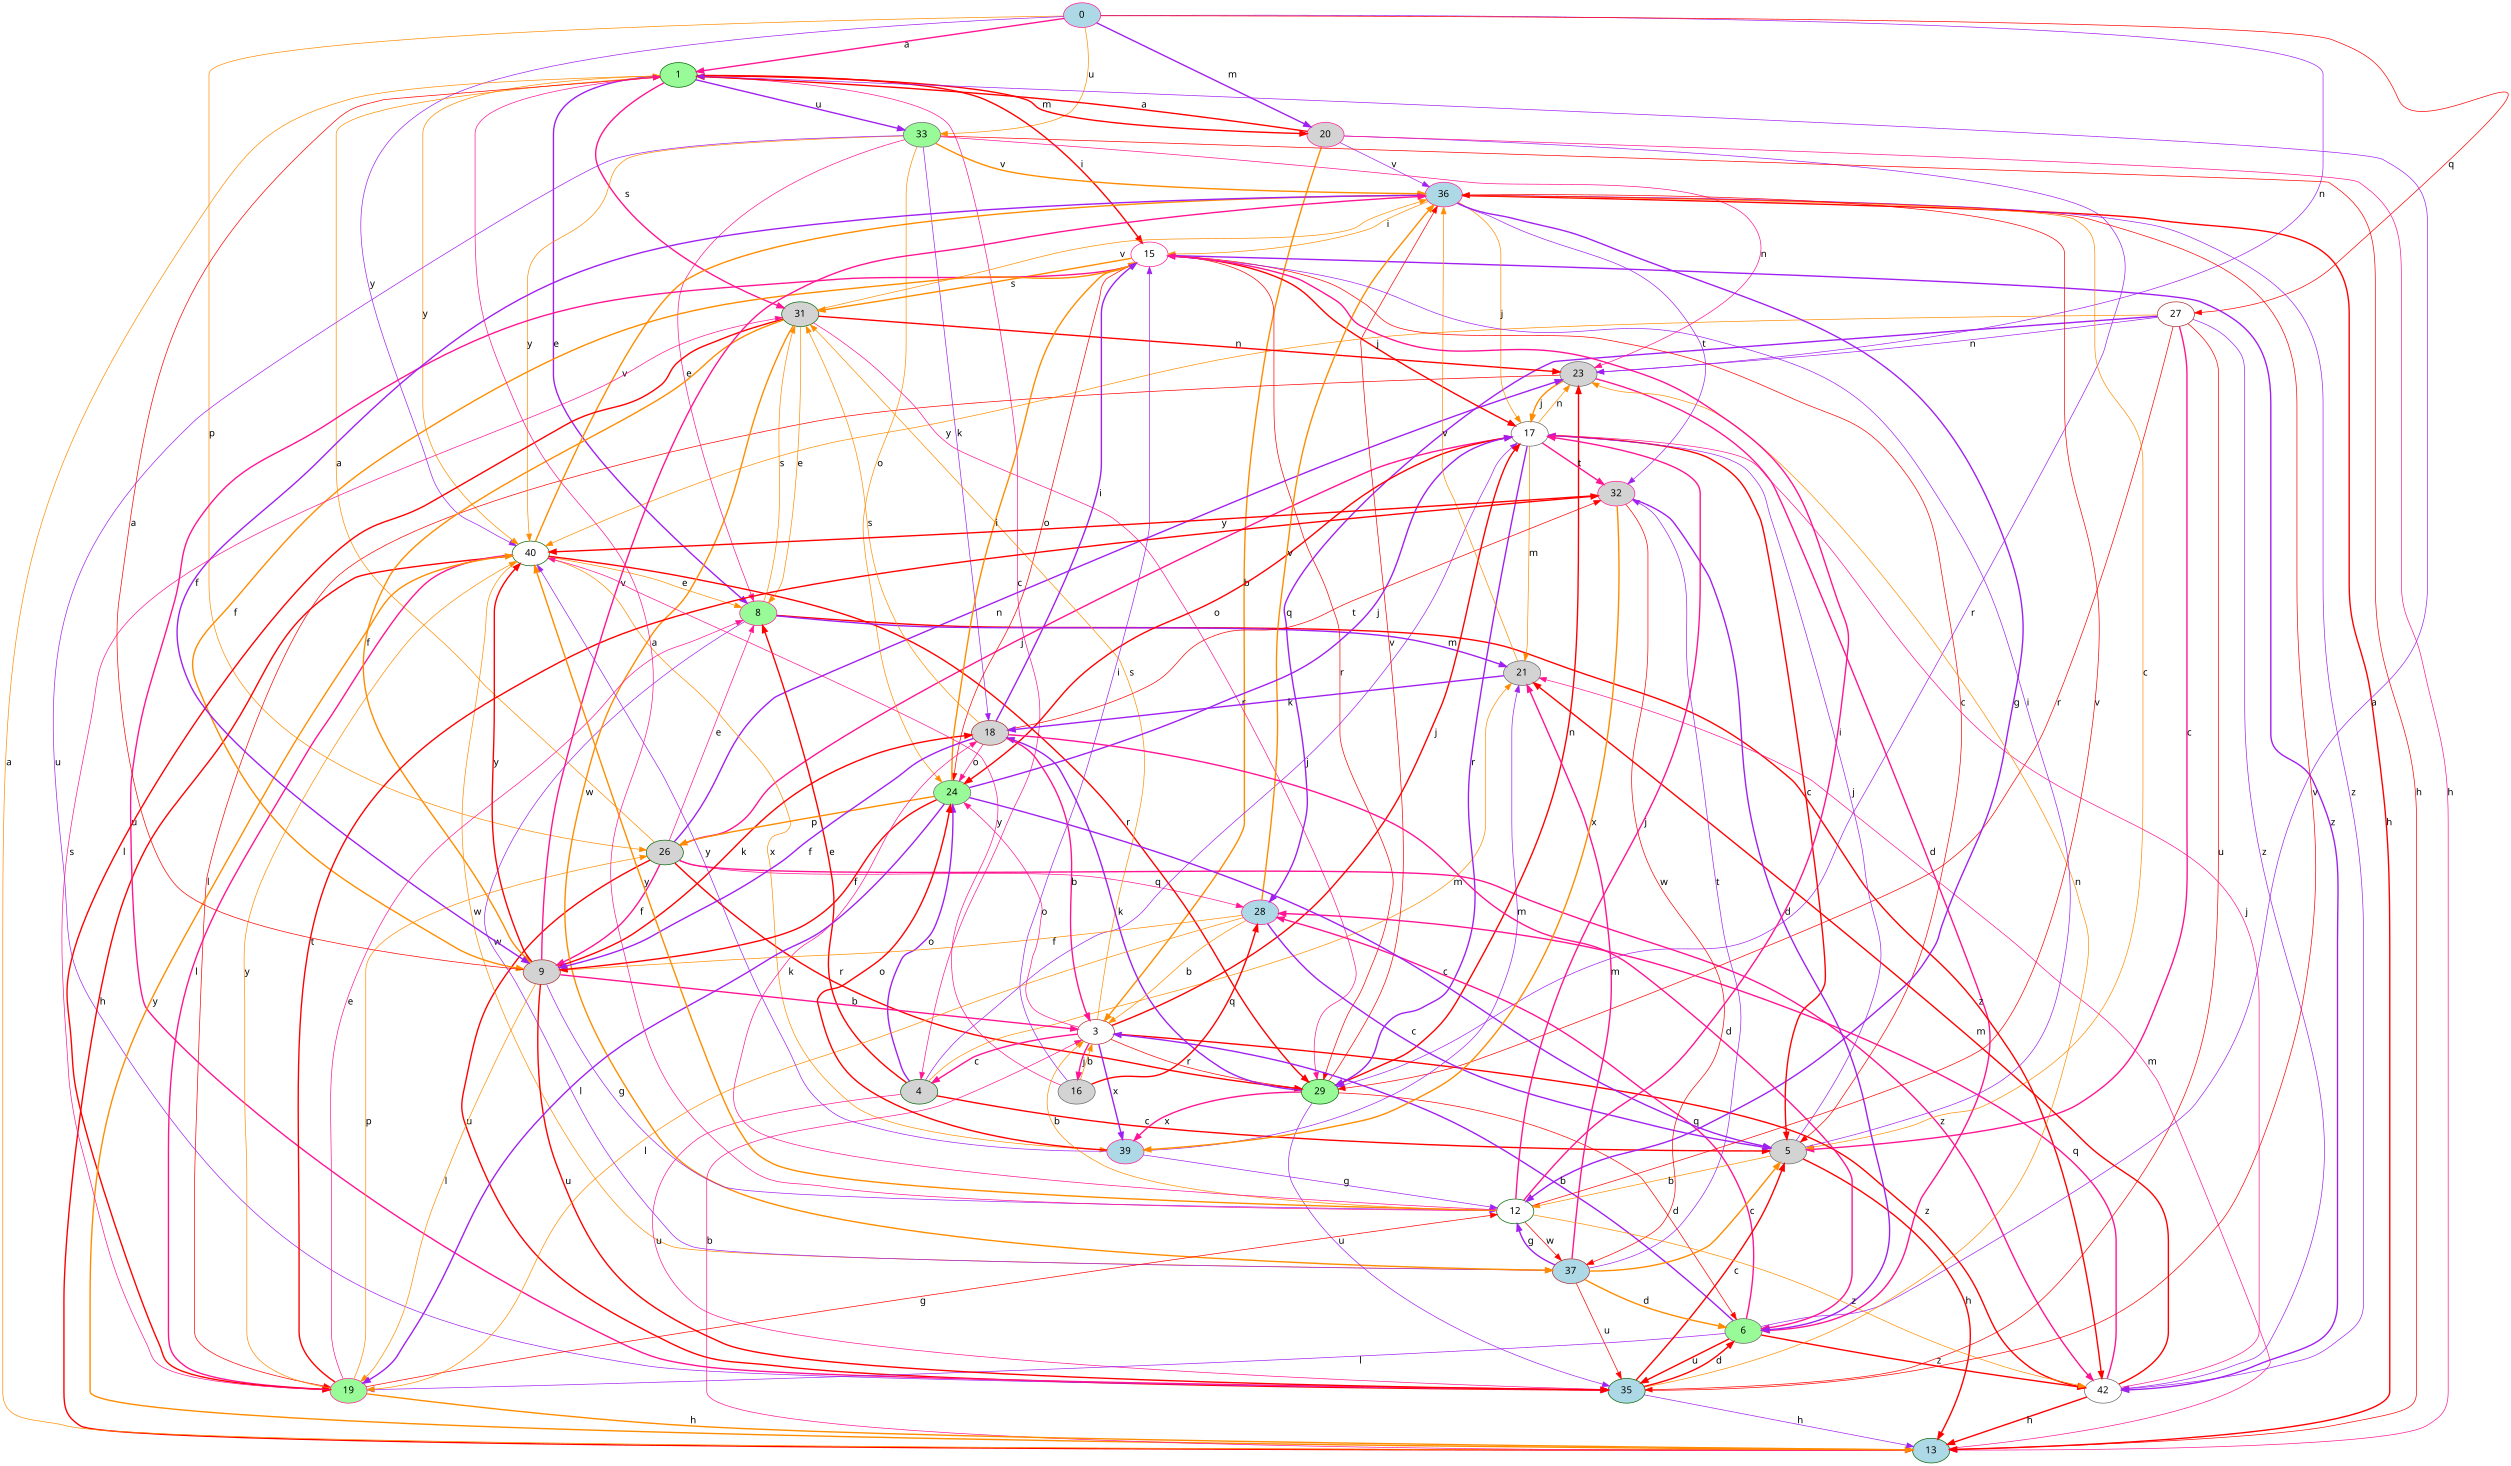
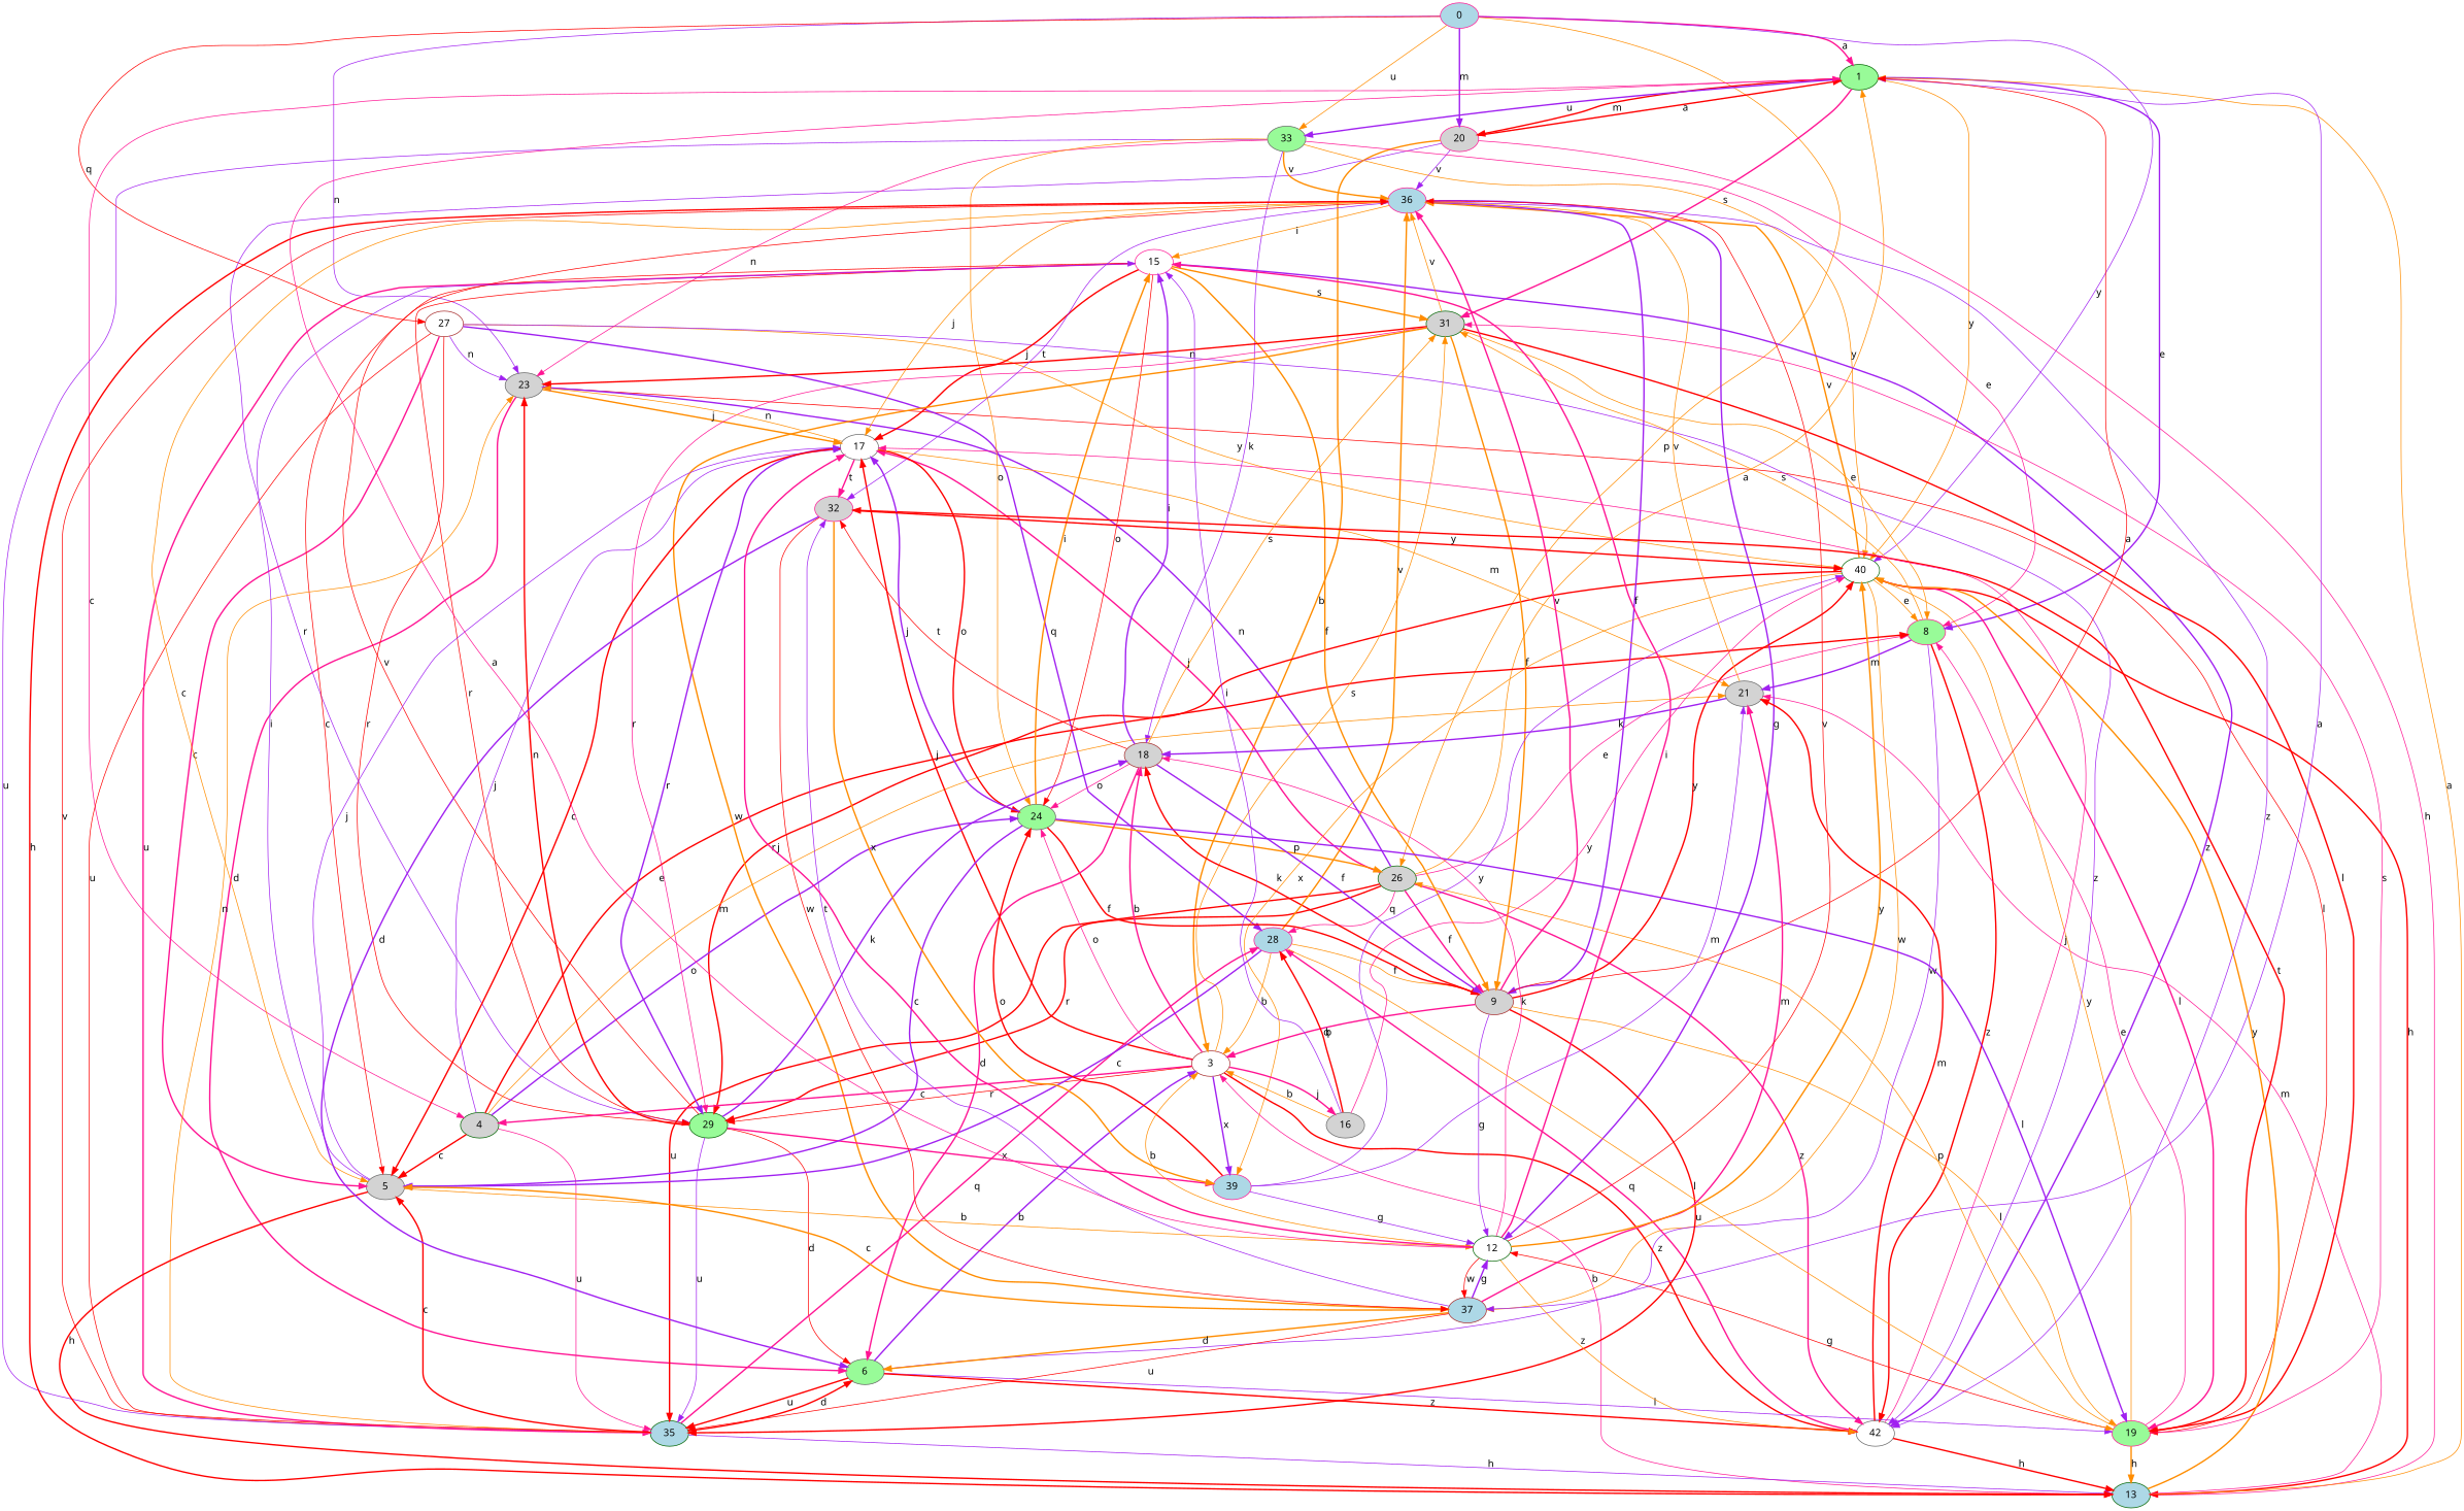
  strict digraph {
    fontname="Noto Sans"
    node [color=deeppink fillcolor=lightgrey fontname="Noto Sans" style=filled]
    edge [color=red fontname="Noto Sans" style=bold]
    0 [fillcolor=lightblue]
    1 [color=darkgreen fillcolor=palegreen]
    20
    23 [color=gray40]
    26 [color=darkgreen]
    27 [color=brown fillcolor=white]
    33 [color=gray40 fillcolor=palegreen]
    40 [color=darkgreen fillcolor=white]
    4 [color=darkgreen]
    8 [fillcolor=palegreen]
    15 [fillcolor=white]
    31 [color=darkgreen]
    3 [color=brown fillcolor=white]
    29 [color=darkgreen fillcolor=palegreen]
    13 [color=darkgreen fillcolor=lightblue]
    36 [fillcolor=lightblue]
    17 [color=gray40 fillcolor=white]
    6 [color=gray40 fillcolor=palegreen]
    19 [fillcolor=palegreen]
    42 [color=gray40 fillcolor=white]
    35 [color=darkgreen fillcolor=lightblue]
    9 [color=brown]
    28 [fillcolor=lightblue]
    5 [color=gray40]
    24 [color=gray40 fillcolor=palegreen]
    18 [color=brown]
    39 [fillcolor=lightblue]
    37 [color=brown fillcolor=lightblue]
    21 [color=gray40]
    16 [color=gray40]
    32
    12 [color=darkgreen fillcolor=white]
    0 -> 1 [color=deeppink label=a]
    0 -> 20 [color=purple label=m]
    0 -> 23 [color=purple label=n style=solid]
    0 -> 26 [color=darkorange label=p style=solid]
    0 -> 27 [label=q style=solid]
    0 -> 33 [color=darkorange label=u style=solid]
    0 -> 40 [color=purple label=y style=solid]
    1 -> 20 [label=m]
    1 -> 33 [color=purple label=u]
    1 -> 40 [color=darkorange label=y style=solid]
    1 -> 4 [color=deeppink label=c style=solid]
    1 -> 8 [color=purple label=e]
-   1 -> 15 [label=i]
    1 -> 31 [color=deeppink label=s]
    20 -> 1 [label=a]
    20 -> 3 [color=darkorange label=b]
    20 -> 29 [color=purple label=r style=solid]
    20 -> 13 [color=deeppink label=h style=solid]
    20 -> 36 [color=purple label=v style=solid]
    23 -> 17 [color=darkorange label=j]
    23 -> 6 [color=deeppink label=d]
    23 -> 19 [label=l style=solid]
    26 -> 1 [color=darkorange label=a style=solid]
    26 -> 23 [color=purple label=n]
    26 -> 8 [color=deeppink label=e style=solid]
    26 -> 29 [label=r]
    26 -> 17 [color=deeppink label=j]
    26 -> 42 [color=deeppink label=z]
    26 -> 35 [label=u]
    26 -> 9 [color=deeppink label=f]
    26 -> 28 [color=deeppink label=q style=solid]
    27 -> 23 [color=purple label=n style=solid]
    27 -> 40 [color=darkorange label=y style=solid]
    27 -> 29 [label=r style=solid]
    27 -> 42 [color=purple label=z style=solid]
    27 -> 35 [label=u style=solid]
    27 -> 28 [color=purple label=q]
    27 -> 5 [color=deeppink label=c]
    33 -> 23 [color=deeppink label=n style=solid]
    33 -> 40 [color=darkorange label=y style=solid]
    33 -> 8 [color=deeppink label=e style=solid]
-   33 -> 13 [label=h style=solid]
    33 -> 36 [color=darkorange label=v]
    33 -> 35 [color=purple label=u style=solid]
    33 -> 24 [color=darkorange label=o style=solid]
    33 -> 18 [color=purple label=k style=solid]
    40 -> 8 [color=darkorange label=e style=solid]
    40 -> 29 [label=r]
    40 -> 13 [label=h]
    40 -> 36 [color=darkorange label=v]
    40 -> 19 [color=deeppink label=l]
    40 -> 39 [color=darkorange label=x style=solid]
    40 -> 37 [color=darkorange label=w style=solid]
    4 -> 8 [label=e]
    4 -> 17 [color=purple label=j style=solid]
    4 -> 35 [color=deeppink label=u style=solid]
    4 -> 5 [label=c]
    4 -> 24 [color=purple label=o]
    4 -> 21 [color=darkorange label=m style=solid]
    8 -> 31 [color=darkorange label=s style=solid]
    8 -> 42 [label=z]
    8 -> 37 [color=purple label=w style=solid]
    8 -> 21 [color=purple label=m]
    15 -> 31 [color=darkorange label=s]
    15 -> 29 [label=r style=solid]
    15 -> 17 [label=j]
    15 -> 42 [color=purple label=z]
    15 -> 35 [color=deeppink label=u]
    15 -> 9 [color=darkorange label=f]
    15 -> 5 [label=c style=solid]
    15 -> 24 [label=o style=solid]
    31 -> 23 [label=n]
    31 -> 8 [color=darkorange label=e style=solid]
    31 -> 29 [color=deeppink label=r style=solid]
    31 -> 36 [color=darkorange label=v style=solid]
    31 -> 19 [label=l]
    31 -> 9 [color=darkorange label=f]
    31 -> 37 [color=darkorange label=w]
    3 -> 4 [color=deeppink label=c]
    3 -> 31 [color=darkorange label=s style=solid]
    3 -> 29 [label=r style=solid]
    3 -> 17 [label=j]
    3 -> 42 [label=z]
    3 -> 24 [color=deeppink label=o style=solid]
    3 -> 39 [color=purple label=x]
    3 -> 16 [color=deeppink label=j]
    29 -> 23 [label=n]
    29 -> 36 [label=v style=solid]
    29 -> 6 [label=d style=solid]
    29 -> 35 [color=purple label=u style=solid]
    29 -> 18 [color=purple label=k]
    29 -> 39 [color=deeppink label=x]
    13 -> 1 [color=darkorange label=a style=solid]
    13 -> 40 [color=darkorange label=y]
    13 -> 3 [color=deeppink label=b style=solid]
    13 -> 21 [color=deeppink label=m style=solid]
    36 -> 15 [color=darkorange label=i style=solid]
    36 -> 13 [label=h]
    36 -> 17 [color=darkorange label=j style=solid]
    36 -> 42 [color=purple label=z style=solid]
    36 -> 9 [color=purple label=f]
    36 -> 5 [color=darkorange label=c style=solid]
    36 -> 32 [color=purple label=t style=solid]
    36 -> 12 [color=purple label=g]
    17 -> 23 [color=darkorange label=n style=solid]
    17 -> 29 [color=purple label=r]
    17 -> 5 [label=c]
    17 -> 24 [label=o]
    17 -> 21 [color=darkorange label=m style=solid]
    17 -> 32 [color=deeppink label=t]
    6 -> 1 [color=purple label=a style=solid]
    6 -> 3 [color=purple label=b]
    6 -> 19 [color=purple label=l style=solid]
    6 -> 42 [label=z]
    6 -> 35 [label=u]
    19 -> 26 [color=darkorange label=p style=solid]
    19 -> 40 [color=darkorange label=y style=solid]
    19 -> 8 [color=deeppink label=e style=solid]
    19 -> 31 [color=deeppink label=s style=solid]
    19 -> 13 [color=darkorange label=h]
    19 -> 32 [label=t]
    19 -> 12 [label=g style=solid]
    42 -> 13 [label=h]
    42 -> 17 [color=deeppink label=j style=solid]
    42 -> 28 [color=deeppink label=q]
    42 -> 21 [label=m]
    35 -> 23 [color=darkorange label=n style=solid]
    35 -> 13 [color=purple label=h style=solid]
    35 -> 36 [label=v style=solid]
    35 -> 6 [label=d]
-   6 -> 28 [color=deeppink label=q]
+   35 -> 28 [color=deeppink label=q]
    35 -> 5 [label=c]
    9 -> 1 [label=a style=solid]
    9 -> 40 [label=y]
    9 -> 3 [color=deeppink label=b]
    9 -> 36 [color=deeppink label=v]
    9 -> 19 [color=darkorange label=l style=solid]
    9 -> 35 [label=u]
    9 -> 18 [label=k]
    9 -> 12 [color=purple label=g style=solid]
    28 -> 3 [color=darkorange label=b style=solid]
    28 -> 36 [color=darkorange label=v]
    28 -> 19 [color=darkorange label=l style=solid]
    28 -> 9 [color=darkorange label=f style=solid]
    28 -> 5 [color=purple label=c]
    5 -> 15 [color=purple label=i style=solid]
    5 -> 13 [label=h]
    5 -> 17 [color=purple label=j style=solid]
    5 -> 12 [color=darkorange label=b style=solid]
    24 -> 26 [color=darkorange label=p]
    24 -> 15 [color=darkorange label=i]
    24 -> 17 [color=purple label=j]
    24 -> 19 [color=purple label=l]
    24 -> 9 [label=f]
    24 -> 5 [color=purple label=c]
    18 -> 15 [color=purple label=i]
    18 -> 31 [color=darkorange label=s style=solid]
-   18 -> 3 [color=deeppink label=b]
+   3 -> 18 [color=deeppink label=b]
    18 -> 6 [color=deeppink label=d]
    18 -> 9 [color=purple label=f]
    18 -> 24 [color=deeppink label=o style=solid]
    18 -> 32 [label=t style=solid]
    39 -> 40 [color=purple label=y style=solid]
    39 -> 24 [label=o]
    39 -> 21 [color=purple label=m style=solid]
    39 -> 12 [color=purple label=g style=solid]
    37 -> 6 [color=darkorange label=d]
    37 -> 35 [label=u style=solid]
    37 -> 5 [color=darkorange label=c]
    37 -> 21 [color=deeppink label=m]
    37 -> 32 [color=purple label=t style=solid]
    37 -> 12 [color=purple label=g]
    21 -> 36 [color=darkorange label=v style=solid]
    21 -> 18 [color=purple label=k]
    16 -> 40 [color=deeppink label=y style=solid]
    16 -> 15 [color=purple label=i style=solid]
    16 -> 3 [color=darkorange label=b style=solid]
    16 -> 28 [label=q]
    32 -> 40 [label=y]
    32 -> 6 [color=purple label=d]
    32 -> 39 [color=darkorange label=x]
    32 -> 37 [label=w style=solid]
    12 -> 1 [color=deeppink label=a style=solid]
    12 -> 40 [color=darkorange label=y]
    12 -> 15 [color=deeppink label=i]
    12 -> 3 [color=darkorange label=b style=solid]
    12 -> 36 [label=v style=solid]
    12 -> 17 [color=deeppink label=j]
    12 -> 42 [color=darkorange label=z style=solid]
    12 -> 18 [color=deeppink label=k style=solid]
    12 -> 37 [label=w style=solid]
  }
